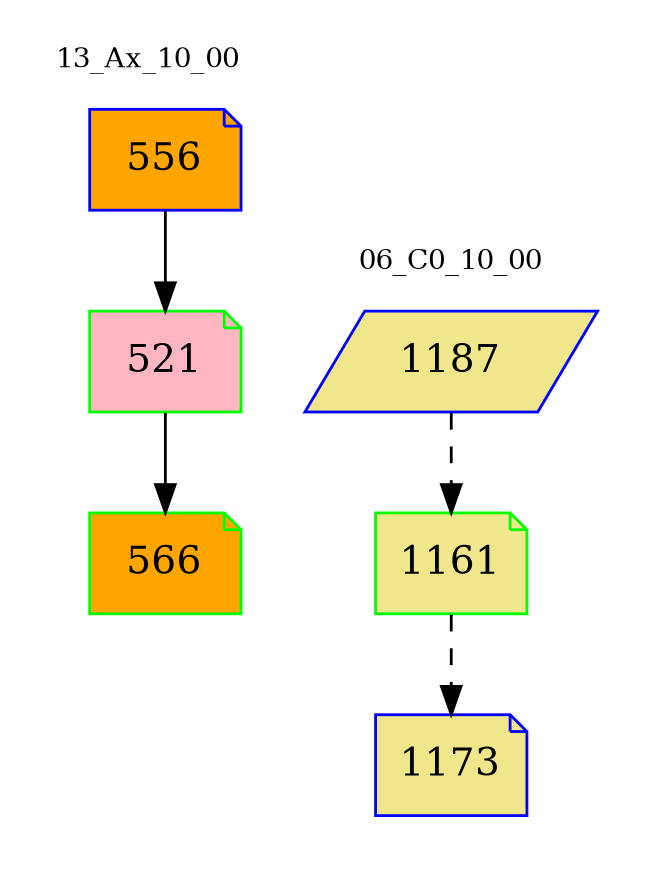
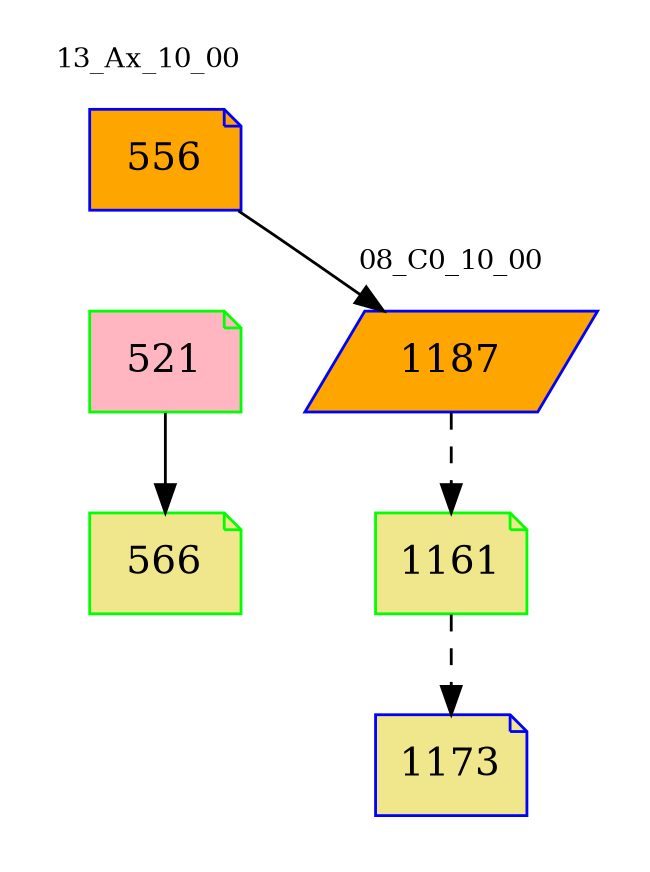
  digraph {
    node [color=blue fillcolor=khaki shape=note style=filled]
    edge [color=black style=solid]
    n1 [fillcolor=orange label=556]
    n2 [color=green fillcolor=lightpink label=521]
-   n3 [color=green fillcolor=orange label=566]
-   n4 [label=1187 shape=parallelogram]
+   n3 [color=green label=566]
+   n4 [fillcolor=orange label=1187 shape=parallelogram]
    n5 [color=green label=1161]
    n6 [label=1173]
    subgraph cluster_1 {
      color=white
      fontsize=10
      label="13_Ax_10_00"
      n1
      n2
      n3
    }
    subgraph cluster_2 {
      color=white
      fontsize=10
-     label="06_C0_10_00"
+     label="08_C0_10_00"
      n4
      n5
      n6
    }
-   n1 -> n2
+   n1 -> n4
    n2 -> n3
    n4 -> n5 [style=dashed]
    n5 -> n6 [style=dashed]
  }
